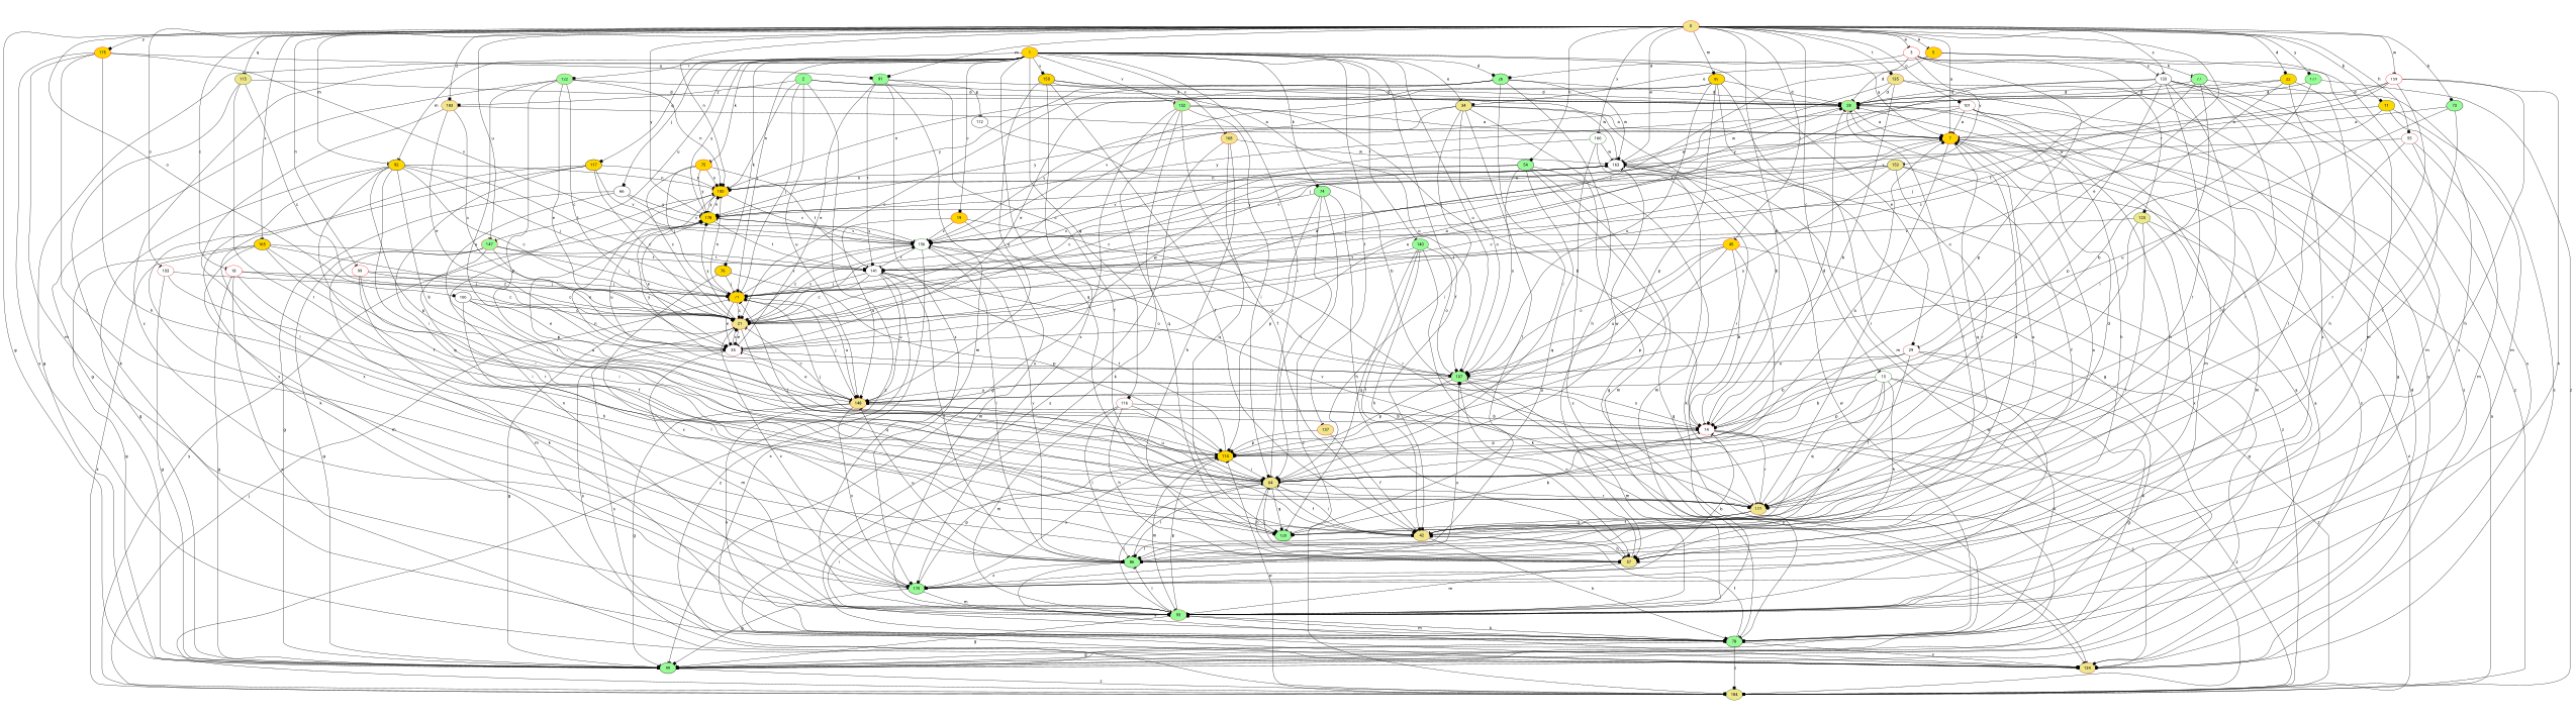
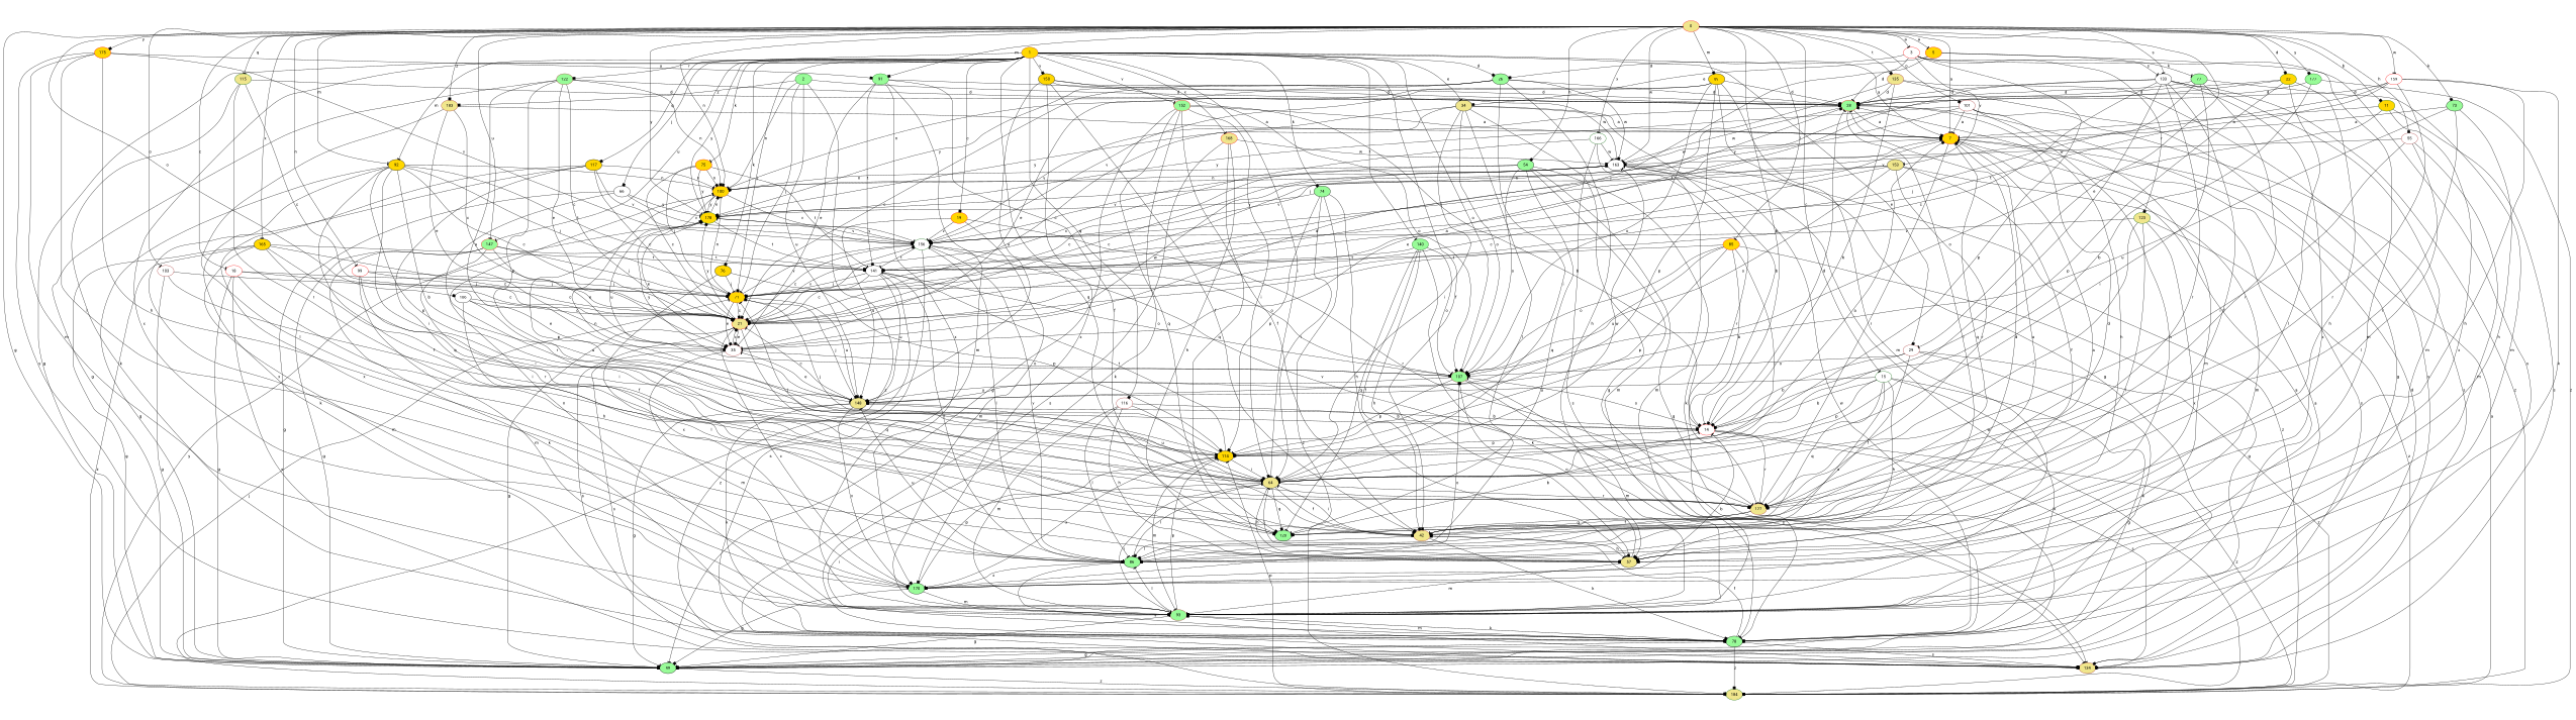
  strict digraph {
    fontname=Roboto
    node [color=black fillcolor=white fontname=Roboto style=filled]
    edge [arrowhead=tee fontname=Roboto]
    0 [color=red fillcolor=khaki]
    3 [color=red]
    5 [color=red fillcolor=gold]
    7 [color=red fillcolor=gold]
    11 [color=darkgreen fillcolor=gold]
    14 [color=red]
    15 [color=darkgreen]
    18 [color=red]
    22 [color=darkgreen fillcolor=gold]
    29 [color=brown]
    49 [fillcolor=palegreen]
    54 [fillcolor=palegreen]
    55 [color=brown]
    73 [fillcolor=palegreen]
-   85 [color=red fillcolor=gold label=45]
+   85 [color=red fillcolor=gold]
    89 [fillcolor=gold]
    91 [color=darkgreen fillcolor=palegreen]
    92 [fillcolor=gold]
    99 [color=red]
    100 [color=brown fillcolor=gold]
    101 [color=brown]
    103 [color=brown]
    106
    115 [color=darkgreen fillcolor=khaki]
    133
    135 [color=brown fillcolor=khaki]
    147 [color=red fillcolor=palegreen]
    159 [color=red]
    163
    165 [fillcolor=gold]
    166 [color=darkgreen]
    175 [color=red fillcolor=gold]
    177 [color=darkgreen fillcolor=palegreen]
    178 [color=darkgreen fillcolor=gold]
    183 [color=brown fillcolor=khaki]
    26 [fillcolor=palegreen]
    71 [color=brown fillcolor=gold]
    114 [fillcolor=gold]
    123 [color=darkgreen fillcolor=khaki]
    134 [color=brown fillcolor=khaki]
    153 [fillcolor=khaki]
    34 [fillcolor=khaki]
    28 [color=red fillcolor=palegreen]
    77 [fillcolor=palegreen]
    93 [color=brown fillcolor=palegreen]
    120 [fillcolor=palegreen]
    35 [color=brown]
    127 [color=brown fillcolor=khaki]
    107 [color=brown fillcolor=palegreen]
    170 [fillcolor=palegreen]
    184 [color=darkgreen fillcolor=khaki]
-   148 [color=red fillcolor=khaki]
+   148 [fillcolor=khaki]
    57 [fillcolor=khaki]
    78 [fillcolor=palegreen]
    86 [fillcolor=palegreen]
    21 [color=red fillcolor=khaki]
    64 [fillcolor=khaki]
    42 [color=brown fillcolor=khaki]
    141
    156 [color=darkgreen]
    1 [color=brown fillcolor=gold]
    19 [color=red fillcolor=gold]
    66
    74 [fillcolor=palegreen]
    75 [color=red fillcolor=gold]
    76 [fillcolor=gold]
    116 [color=brown]
    117 [fillcolor=gold]
    122 [color=brown fillcolor=palegreen]
-   137 [color=red fillcolor=khaki]
    140 [color=darkgreen fillcolor=palegreen]
    150 [fillcolor=gold]
    152 [color=red fillcolor=palegreen]
    168 [color=red fillcolor=khaki]
    2 [color=darkgreen fillcolor=palegreen]
-   112
    0 -> 3 [label=a]
    0 -> 5 [label=a]
    0 -> 7 [label=a]
    0 -> 11 [arrowhead=box label=b]
    0 -> 14 [arrowhead=box label=b]
    0 -> 15 [label=c]
    0 -> 18 [label=c]
    0 -> 22 [arrowhead=box label=d]
    0 -> 29 [label=e]
    0 -> 49 [label=g]
    0 -> 54 [arrowhead=box label=h]
    0 -> 55 [arrowhead=box label=h]
    0 -> 73 [arrowhead=box label=k]
    0 -> 85 [label=l]
    0 -> 89 [arrowhead=box label=m]
    0 -> 91 [arrowhead=box label=m]
    0 -> 92 [label=m]
    0 -> 99 [label=n]
    0 -> 100 [arrowhead=box label=n]
    0 -> 101 [arrowhead=box label=o]
    0 -> 103 [label=o]
    0 -> 106 [arrowhead=box label=o]
    0 -> 115 [label=q]
    0 -> 133 [label=s]
    0 -> 135 [arrowhead=box label=t]
    0 -> 147 [label=u]
    0 -> 159 [label=w]
    0 -> 163 [label=w]
    0 -> 165 [label=x]
    0 -> 166 [label=x]
    0 -> 175 [arrowhead=box label=y]
    0 -> 177 [arrowhead=box label=y]
    0 -> 178 [label=y]
    0 -> 183 [arrowhead=box label=z]
    3 -> 133 [label=s]
    3 -> 26 [arrowhead=box label=d]
    3 -> 71 [label=j]
    3 -> 114 [arrowhead=box label=p]
    3 -> 123 [arrowhead=box label=r]
    3 -> 134 [label=s]
    3 -> 153 [label=v]
    5 -> 34 [arrowhead=box label=e]
    5 -> 28 [label=d]
    5 -> 77 [label=k]
    5 -> 93 [label=m]
    7 -> 163 [label=w]
    7 -> 134 [arrowhead=box label=s]
    7 -> 120 [arrowhead=box label=q]
    7 -> 35 [label=e]
    7 -> 127 [label=r]
    11 -> 7 [label=a]
    11 -> 134 [label=s]
    11 -> 107 [arrowhead=box label=o]
    11 -> 170 [label=x]
    14 -> 114 [arrowhead=box label=p]
    14 -> 134 [arrowhead=box label=s]
    14 -> 28 [label=d]
    14 -> 127 [label=r]
    14 -> 107 [label=o]
    14 -> 184 [arrowhead=box label=z]
    15 -> 14 [label=b]
    15 -> 49 [label=g]
    15 -> 114 [label=p]
    15 -> 120 [arrowhead=box label=q]
    15 -> 148 [arrowhead=box label=u]
    15 -> 57 [arrowhead=box label=h]
    15 -> 78 [label=k]
    15 -> 86 [label=a]
    18 -> 49 [arrowhead=box label=g]
    18 -> 71 [label=j]
    18 -> 134 [label=s]
    18 -> 57 [arrowhead=box label=h]
    18 -> 21 [arrowhead=box label=c]
    22 -> 178 [label=y]
    22 -> 114 [label=p]
    22 -> 28 [label=d]
    22 -> 57 [arrowhead=box label=h]
    22 -> 86 [arrowhead=box label=l]
    29 -> 14 [label=b]
    29 -> 107 [arrowhead=box label=o]
    29 -> 184 [arrowhead=box label=z]
    29 -> 78 [arrowhead=box label=k]
    29 -> 42 [label=f]
    49 -> 7 [label=a]
    49 -> 184 [label=z]
    54 -> 49 [label=g]
    54 -> 100 [arrowhead=box label=n]
    54 -> 93 [label=m]
    54 -> 120 [label=q]
    54 -> 107 [arrowhead=box label=o]
    54 -> 78 [label=k]
    54 -> 21 [label=c]
    55 -> 163 [arrowhead=box label=w]
    55 -> 93 [label=m]
    55 -> 86 [arrowhead=box label=l]
    55 -> 64 [label=i]
    73 -> 7 [label=a]
    73 -> 127 [arrowhead=box label=r]
    73 -> 148 [arrowhead=box label=u]
+   73 -> 57 [arrowhead=box label=h]
    85 -> 14 [arrowhead=box label=b]
    85 -> 49 [label=g]
    85 -> 114 [label=p]
    85 -> 107 [arrowhead=box label=o]
    85 -> 148 [label=u]
    85 -> 64 [label=i]
    85 -> 141 [arrowhead=box label=t]
    89 -> 49 [arrowhead=box label=g]
    89 -> 100 [label=n]
    89 -> 114 [label=p]
    89 -> 28 [arrowhead=box label=d]
    89 -> 93 [arrowhead=box label=m]
    89 -> 107 [label=o]
    89 -> 156 [arrowhead=box label=v]
    91 -> 28 [arrowhead=box label=d]
    91 -> 93 [label=m]
    91 -> 35 [label=e]
    91 -> 170 [arrowhead=box label=x]
    91 -> 42 [label=f]
    91 -> 141 [arrowhead=box label=t]
    92 -> 14 [label=b]
    92 -> 49 [label=g]
    92 -> 100 [label=n]
    92 -> 71 [label=j]
    92 -> 114 [arrowhead=box label=p]
    92 -> 170 [label=x]
    92 -> 21 [arrowhead=box label=c]
    92 -> 64 [label=i]
    92 -> 42 [label=f]
    92 -> 141 [arrowhead=box label=t]
    99 -> 71 [label=j]
    99 -> 93 [label=m]
    99 -> 21 [arrowhead=box label=c]
    99 -> 64 [label=i]
    100 -> 178 [label=y]
    100 -> 148 [label=u]
    100 -> 156 [label=v]
    101 -> 7 [label=a]
    101 -> 178 [label=y]
    101 -> 71 [label=j]
    101 -> 134 [label=s]
    101 -> 93 [label=m]
    101 -> 57 [label=h]
    103 -> 49 [label=g]
    103 -> 71 [arrowhead=box label=j]
    103 -> 64 [label=i]
    106 -> 35 [arrowhead=box label=e]
    106 -> 148 [label=u]
    106 -> 86 [label=l]
    106 -> 21 [arrowhead=box label=c]
    115 -> 28 [arrowhead=box label=d]
    115 -> 127 [arrowhead=box label=r]
    115 -> 78 [arrowhead=box label=k]
    115 -> 21 [label=c]
    133 -> 28 [label=d]
    133 -> 93 [label=m]
    133 -> 127 [label=r]
    133 -> 170 [arrowhead=box label=x]
    133 -> 184 [arrowhead=box label=z]
    133 -> 21 [label=c]
    133 -> 64 [label=i]
    133 -> 42 [arrowhead=box label=f]
    133 -> 141 [label=t]
    135 -> 14 [arrowhead=box label=b]
    135 -> 49 [arrowhead=box label=g]
    135 -> 71 [label=j]
    135 -> 134 [label=s]
    135 -> 28 [arrowhead=box label=d]
    147 -> 49 [arrowhead=box label=g]
    147 -> 71 [arrowhead=box label=j]
    147 -> 35 [label=e]
    147 -> 78 [label=k]
    147 -> 42 [label=f]
    147 -> 141 [label=t]
    159 -> 28 [label=d]
    159 -> 127 [arrowhead=box label=r]
    159 -> 57 [arrowhead=box label=h]
    159 -> 78 [arrowhead=box label=k]
    159 -> 141 [arrowhead=box label=t]
    159 -> 156 [arrowhead=box label=v]
    163 -> 100 [label=n]
    163 -> 93 [label=m]
    163 -> 184 [arrowhead=box label=z]
    163 -> 21 [arrowhead=box label=c]
    163 -> 156 [arrowhead=box label=v]
    165 -> 49 [label=g]
    165 -> 93 [label=m]
    165 -> 127 [arrowhead=box label=r]
    165 -> 184 [label=z]
    165 -> 21 [label=c]
    165 -> 64 [label=i]
    165 -> 141 [arrowhead=box label=t]
    166 -> 163 [label=w]
    166 -> 134 [label=s]
    166 -> 127 [label=r]
    166 -> 21 [arrowhead=box label=c]
    175 -> 91 [arrowhead=box label=u]
    175 -> 134 [arrowhead=box label=s]
    175 -> 93 [label=m]
    175 -> 57 [label=h]
    175 -> 86 [arrowhead=box label=l]
    175 -> 156 [arrowhead=box label=v]
    177 -> 14 [arrowhead=box label=b]
    177 -> 28 [arrowhead=box label=d]
    177 -> 184 [label=z]
    178 -> 100 [arrowhead=box label=n]
    178 -> 114 [label=p]
    178 -> 35 [arrowhead=box label=e]
    178 -> 141 [arrowhead=box label=t]
    178 -> 156 [arrowhead=box label=v]
    183 -> 7 [arrowhead=box label=a]
    183 -> 35 [label=e]
    183 -> 86 [arrowhead=box label=l]
    183 -> 21 [label=c]
    26 -> 163 [arrowhead=box label=w]
    26 -> 178 [arrowhead=box label=y]
    26 -> 28 [arrowhead=box label=d]
    26 -> 35 [label=e]
    26 -> 57 [arrowhead=box label=h]
    26 -> 21 [arrowhead=box label=c]
    26 -> 64 [label=i]
    71 -> 100 [label=n]
    71 -> 35 [arrowhead=box label=e]
    71 -> 148 [arrowhead=box label=u]
    71 -> 21 [arrowhead=box label=c]
    71 -> 156 [label=v]
    114 -> 100 [label=n]
    114 -> 71 [arrowhead=box label=j]
    114 -> 93 [label=m]
    114 -> 170 [label=x]
    114 -> 64 [arrowhead=box label=i]
    114 -> 141 [label=t]
    123 -> 127 [arrowhead=box label=r]
    123 -> 170 [arrowhead=box label=x]
    123 -> 184 [arrowhead=box label=z]
    123 -> 86 [label=l]
    123 -> 156 [arrowhead=box label=v]
    134 -> 28 [label=d]
    153 -> 100 [label=n]
    153 -> 93 [arrowhead=box label=m]
    153 -> 127 [arrowhead=box label=r]
    153 -> 107 [arrowhead=box label=o]
    153 -> 21 [label=c]
    153 -> 42 [label=f]
    153 -> 156 [arrowhead=box label=v]
    34 -> 7 [arrowhead=box label=a]
    34 -> 14 [label=b]
    34 -> 49 [arrowhead=box label=g]
    34 -> 107 [label=o]
    34 -> 86 [arrowhead=box label=l]
    34 -> 21 [label=c]
    34 -> 64 [arrowhead=box label=i]
    34 -> 156 [arrowhead=box label=v]
    28 -> 7 [arrowhead=box label=a]
    28 -> 163 [label=w]
    28 -> 178 [arrowhead=box label=y]
    28 -> 57 [arrowhead=box label=h]
    28 -> 86 [label=l]
    77 -> 71 [arrowhead=box label=j]
    77 -> 28 [arrowhead=box label=d]
    77 -> 93 [arrowhead=box label=m]
    77 -> 127 [arrowhead=box label=r]
    77 -> 64 [label=i]
    93 -> 49 [label=g]
    93 -> 100 [label=n]
    93 -> 114 [label=p]
    93 -> 78 [arrowhead=box label=k]
    93 -> 86 [label=l]
    93 -> 64 [label=i]
    120 -> 14 [label=b]
    35 -> 163 [arrowhead=box label=w]
    35 -> 134 [label=s]
    35 -> 28 [arrowhead=box label=d]
    35 -> 93 [label=m]
    35 -> 107 [arrowhead=box label=o]
    35 -> 21 [arrowhead=box label=c]
    127 -> 120 [label=q]
    127 -> 42 [arrowhead=box label=f]
    127 -> 156 [label=v]
    107 -> 178 [arrowhead=box label=y]
    107 -> 114 [label=p]
    107 -> 134 [label=s]
    107 -> 93 [arrowhead=box label=m]
    107 -> 148 [arrowhead=box label=u]
    170 -> 14 [label=b]
    170 -> 49 [arrowhead=box label=g]
    170 -> 114 [arrowhead=box label=p]
    170 -> 93 [label=m]
    170 -> 107 [arrowhead=box label=o]
    170 -> 21 [label=c]
    184 -> 7 [label=a]
    184 -> 163 [label=w]
    184 -> 178 [arrowhead=box label=y]
    184 -> 71 [label=j]
    184 -> 114 [label=p]
    148 -> 14 [arrowhead=box label=b]
    148 -> 49 [label=g]
    148 -> 71 [label=j]
    148 -> 35 [label=e]
    148 -> 170 [label=x]
    148 -> 78 [arrowhead=box label=k]
    148 -> 21 [label=c]
    57 -> 93 [label=m]
    57 -> 107 [arrowhead=box label=o]
    57 -> 64 [label=i]
    78 -> 7 [label=a]
    78 -> 49 [arrowhead=box label=g]
    78 -> 163 [label=w]
    78 -> 134 [arrowhead=box label=s]
    78 -> 93 [arrowhead=box label=m]
    78 -> 184 [arrowhead=box label=z]
    78 -> 64 [label=i]
    78 -> 42 [arrowhead=box label=f]
    86 -> 7 [label=a]
    86 -> 134 [arrowhead=box label=s]
    86 -> 28 [label=d]
    86 -> 170 [arrowhead=box label=x]
    86 -> 148 [label=u]
    86 -> 156 [label=v]
    21 -> 7 [arrowhead=box label=a]
    21 -> 49 [arrowhead=box label=g]
    21 -> 178 [arrowhead=box label=y]
    21 -> 134 [arrowhead=box label=s]
    21 -> 120 [label=q]
    21 -> 35 [arrowhead=box label=e]
    21 -> 156 [arrowhead=box label=v]
    64 -> 7 [arrowhead=box label=a]
    64 -> 163 [label=w]
    64 -> 71 [label=j]
    64 -> 120 [arrowhead=box label=q]
    64 -> 127 [label=r]
    64 -> 148 [arrowhead=box label=u]
    64 -> 57 [arrowhead=box label=h]
    64 -> 86 [label=l]
    64 -> 42 [arrowhead=box label=f]
    42 -> 7 [arrowhead=box label=a]
    42 -> 28 [arrowhead=box label=d]
    42 -> 57 [label=h]
    42 -> 78 [arrowhead=box label=k]
    42 -> 86 [arrowhead=box label=l]
    42 -> 64 [label=i]
    141 -> 71 [arrowhead=box label=j]
    141 -> 107 [label=o]
    141 -> 184 [arrowhead=box label=z]
    141 -> 148 [arrowhead=box label=u]
    141 -> 86 [arrowhead=box label=l]
    141 -> 21 [label=c]
    156 -> 178 [label=y]
    156 -> 134 [label=s]
    156 -> 107 [label=o]
    156 -> 86 [label=l]
    156 -> 21 [arrowhead=box label=c]
    156 -> 141 [label=t]
    1 -> 7 [arrowhead=box label=a]
    1 -> 29 [arrowhead=box label=e]
    1 -> 49 [arrowhead=box label=g]
    1 -> 92 [label=m]
    1 -> 147 [label=u]
    1 -> 178 [label=y]
    1 -> 26 [arrowhead=box label=d]
    1 -> 71 [arrowhead=box label=j]
    1 -> 34 [label=e]
    1 -> 120 [arrowhead=box label=q]
    1 -> 107 [arrowhead=box label=o]
    1 -> 170 [label=x]
    1 -> 64 [label=i]
    1 -> 42 [arrowhead=box label=f]
    1 -> 19 [arrowhead=box label=c]
    1 -> 66 [arrowhead=box label=j]
    1 -> 74 [arrowhead=box label=k]
    1 -> 75 [label=k]
    1 -> 76 [arrowhead=box label=k]
    1 -> 116 [arrowhead=box label=q]
    1 -> 117 [arrowhead=box label=q]
    1 -> 122 [arrowhead=box label=r]
-   1 -> 137 [label=t]
    1 -> 140 [label=t]
    1 -> 150 [arrowhead=box label=v]
    1 -> 152 [label=v]
    1 -> 168 [label=x]
    19 -> 93 [arrowhead=box label=m]
    19 -> 127 [label=r]
    19 -> 148 [arrowhead=box label=u]
    19 -> 156 [label=v]
    66 -> 49 [arrowhead=box label=g]
    66 -> 178 [label=y]
    66 -> 127 [arrowhead=box label=r]
    66 -> 156 [label=v]
    74 -> 178 [arrowhead=box label=y]
    74 -> 114 [arrowhead=box label=p]
    74 -> 184 [arrowhead=box label=z]
    74 -> 57 [label=h]
    74 -> 64 [arrowhead=box label=i]
    75 -> 100 [arrowhead=box label=n]
    75 -> 178 [label=y]
    75 -> 71 [arrowhead=box label=j]
    75 -> 21 [label=c]
    75 -> 141 [label=t]
    76 -> 71 [label=j]
    76 -> 114 [arrowhead=box label=p]
    76 -> 170 [label=x]
    116 -> 14 [arrowhead=box label=b]
    116 -> 93 [arrowhead=box label=m]
    116 -> 57 [label=h]
    116 -> 86 [label=l]
    116 -> 64 [arrowhead=box label=i]
    117 -> 100 [label=n]
    117 -> 120 [arrowhead=box label=q]
    117 -> 170 [arrowhead=box label=x]
    117 -> 78 [arrowhead=box label=k]
    117 -> 21 [label=c]
    117 -> 156 [arrowhead=box label=v]
    122 -> 49 [arrowhead=box label=g]
    122 -> 100 [arrowhead=box label=n]
    122 -> 114 [label=p]
    122 -> 28 [arrowhead=box label=d]
    122 -> 35 [arrowhead=box label=e]
    122 -> 148 [label=u]
    122 -> 21 [label=c]
-   137 -> 114 [arrowhead=box label=p]
-   137 -> 42 [label=f]
    140 -> 120 [label=q]
    140 -> 107 [label=o]
    140 -> 57 [arrowhead=box label=h]
    140 -> 78 [label=k]
    140 -> 42 [arrowhead=box label=f]
    140 -> 141 [label=t]
    150 -> 163 [label=w]
    150 -> 28 [label=d]
    150 -> 107 [arrowhead=box label=o]
    150 -> 170 [arrowhead=box label=x]
    150 -> 148 [arrowhead=box label=u]
    150 -> 42 [arrowhead=box label=f]
    152 -> 7 [arrowhead=box label=a]
    152 -> 14 [label=b]
    152 -> 49 [label=g]
    152 -> 120 [label=q]
    152 -> 78 [label=k]
    152 -> 64 [arrowhead=box label=i]
    152 -> 42 [arrowhead=box label=f]
    168 -> 163 [arrowhead=box label=w]
    168 -> 134 [label=s]
    168 -> 120 [arrowhead=box label=q]
    168 -> 57 [label=h]
    2 -> 100 [label=n]
    2 -> 183 [arrowhead=box label=z]
    2 -> 71 [label=j]
    2 -> 28 [arrowhead=box label=d]
    2 -> 184 [label=z]
    2 -> 148 [arrowhead=box label=u]
-   2 -> 112 [label=p]
-   112 -> 14 [label=b]
  }
